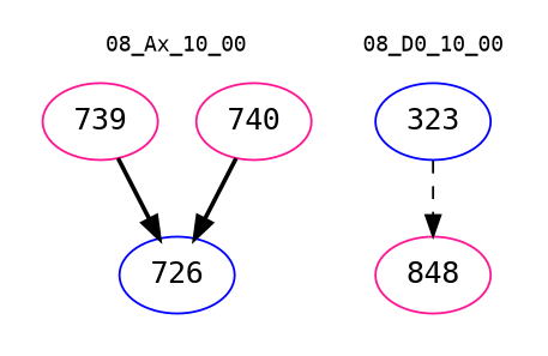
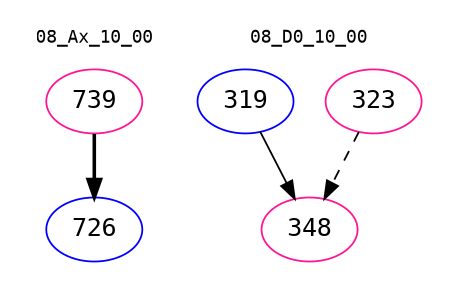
  digraph {
    fontname="DejaVu Sans Mono"
    node [color=deeppink fontname="DejaVu Sans Mono"]
    edge [color=black fontname="DejaVu Sans Mono" style=bold]
-   n1 [label=740]
    n2 [color=blue label=726]
    n3 [label=739]
-   n4 [color=blue label=323]
-   n6 [label=848]
+   n4 [label=323]
+   n5 [color=blue label=319]
+   n6 [label=348]
    subgraph cluster_1 {
      color=white
      fontsize=10
      label="08_Ax_10_00"
-     n1
      n2
      n3
    }
    subgraph cluster_2 {
      color=white
      fontsize=10
      label="08_D0_10_00"
      n4
+     n5
      n6
    }
-   n1 -> n2
    n3 -> n2
    n4 -> n6 [style=dashed]
+   n5 -> n6 [style=solid]
  }
